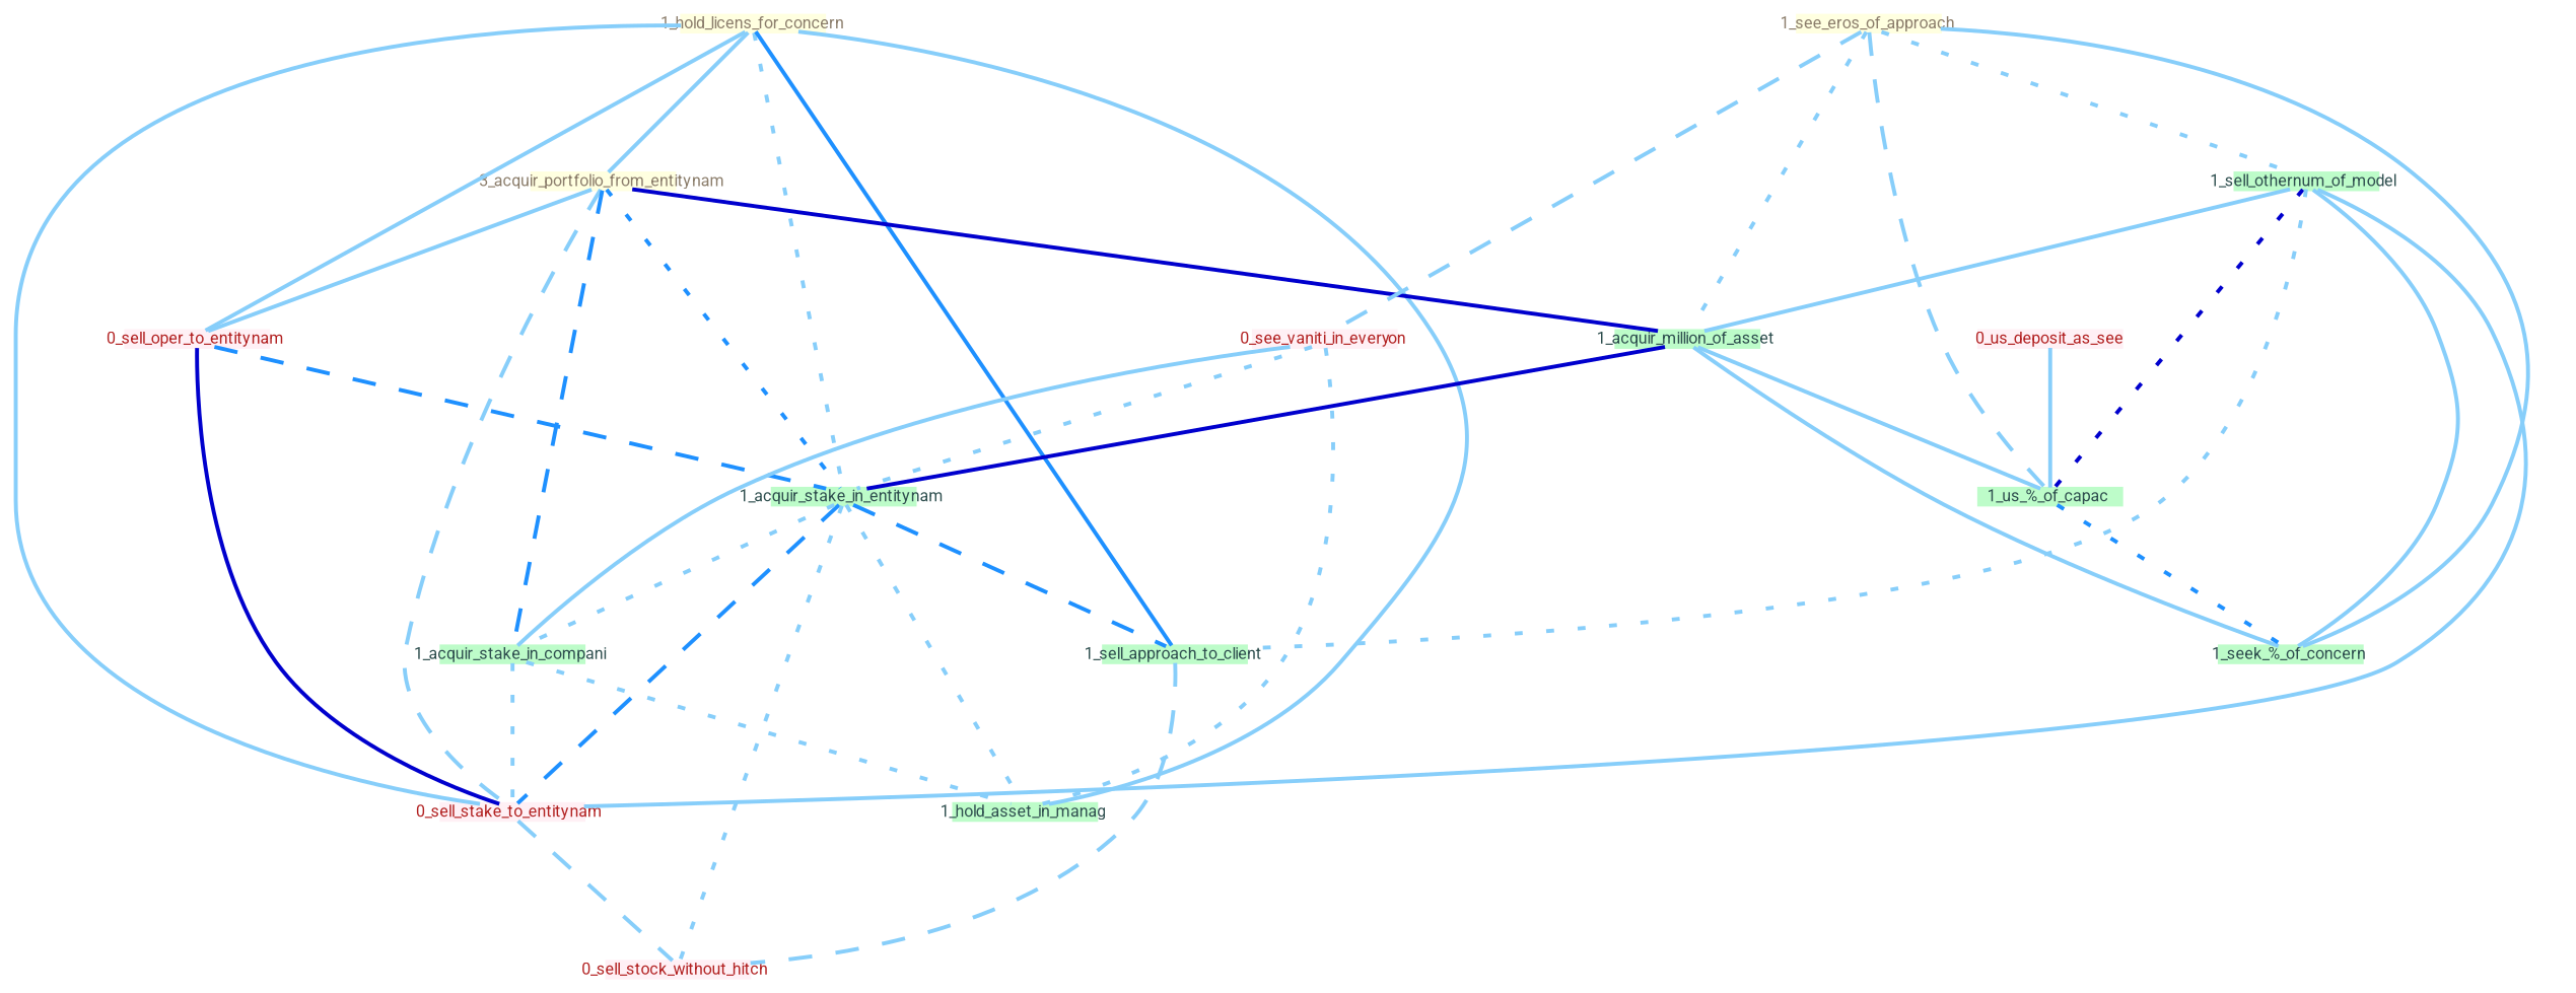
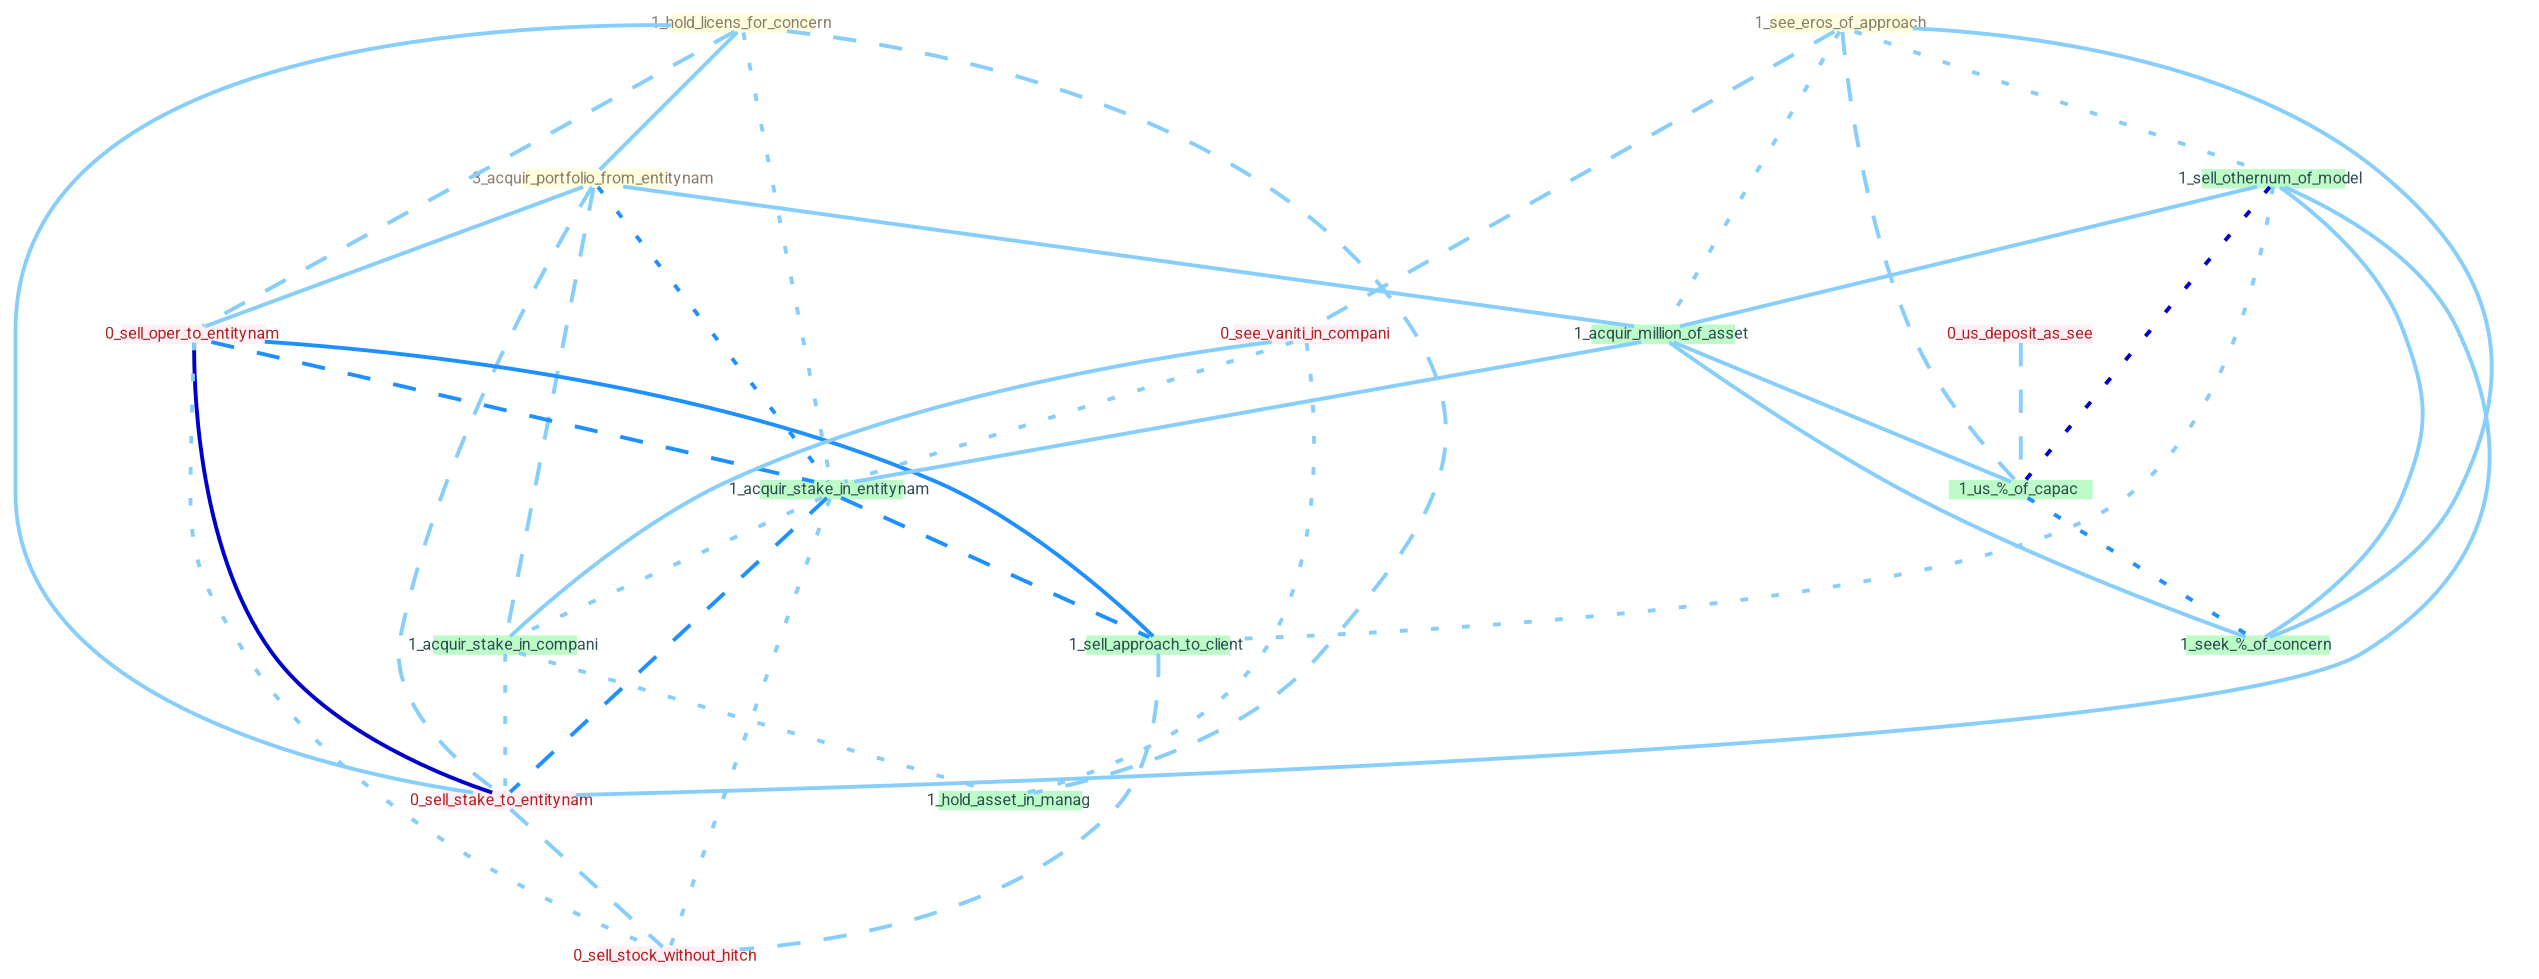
  graph {
    fontname=Roboto
    node [color="#BDFCC9" fixedsize=true fontcolor="#2f4f4f" fontname=Roboto fontsize=4 shape=polygon style=filled]
    edge [color="#87cefa" fontname=Roboto style=solid w=1]
    n1 [color="#ffffe0" fontcolor="#8b7d6b" height=.06 label="1_hold_licens_for_concern" width=.5]
    n2 [color="#ffffe0" fontcolor="#8b7d6b" height=.06 label="3_acquir_portfolio_from_entitynam" width=.5]
    n3 [color="#ffffe0" fontcolor="#8b7d6b" height=.06 label="1_see_eros_of_approach" width=.5]
    "0_sell_oper_to_entitynam " [color="#fff0f5" fontcolor="#b22222" height=.06 width=.5]
-   "0_see_vaniti_in_everyon " [color="#fff0f5" fontcolor="#b22222" height=.06 width=.5]
+   "0_see_vaniti_in_everyon " [color="#fff0f5" fontcolor="#b22222" height=.06 width=.5 label="0_see_vaniti_in_compani"]
    n6 [color="#fff0f5" fontcolor="#b22222" height=.06 label="0_us_deposit_as_see" width=.5]
    "0_sell_stake_to_entitynam " [color="#fff0f5" fontcolor="#b22222" height=.06 width=.5]
    "0_sell_stock_without_hitch " [color="#fff0f5" fontcolor="#b22222" height=.06 width=.5]
    "1_acquir_stake_in_entitynam " [height=.06 width=.5]
    n10 [height=.06 label="1_hold_asset_in_manag" width=.5]
    "1_acquir_million_of_asset " [height=.06 width=.5]
    "1_acquir_stake_in_compani " [height=.06 width=.5]
    "1_sell_othernum_of_model " [height=.06 width=.5]
    "1_us_%_of_capac " [height=.06 width=.5]
    "1_seek_%_of_concern " [height=.06 width=.5]
    "1_sell_approach_to_client " [height=.06 width=.5]
    subgraph sub_1 {
      n1
      n2
      n3
    }
    subgraph sub_2 {
      "0_sell_oper_to_entitynam "
      "0_see_vaniti_in_everyon "
      n6
      "0_sell_stake_to_entitynam "
      "0_sell_stock_without_hitch "
    }
    n1 -- n2
-   n1 -- "0_sell_oper_to_entitynam "
+   n1 -- "0_sell_oper_to_entitynam " [style=dashed]
    n1 -- "0_sell_stake_to_entitynam "
    n1 -- "1_acquir_stake_in_entitynam " [style=dotted]
-   n1 -- n10
+   n1 -- n10 [style=dashed]
    n2 -- "0_sell_oper_to_entitynam "
    n2 -- "0_sell_stake_to_entitynam " [style=dashed]
    n2 -- "1_acquir_stake_in_entitynam " [color="#1e90ff" style=dotted w=2]
-   n2 -- "1_acquir_million_of_asset " [color="#0000cd"]
-   n2 -- "1_acquir_stake_in_compani " [color="#1e90ff" style=dashed]
+   n2 -- "1_acquir_million_of_asset "
+   n2 -- "1_acquir_stake_in_compani " [style=dashed]
    n3 -- "0_see_vaniti_in_everyon " [style=dashed]
    n3 -- "1_acquir_million_of_asset " [style=dotted]
    n3 -- "1_sell_othernum_of_model " [style=dotted]
    n3 -- "1_us_%_of_capac " [style=dashed]
    n3 -- "1_seek_%_of_concern "
    "0_sell_oper_to_entitynam " -- "0_sell_stake_to_entitynam " [color="#0000cd" w=3]
+   "0_sell_oper_to_entitynam " -- "0_sell_stock_without_hitch " [style=dotted]
    "0_sell_oper_to_entitynam " -- "1_acquir_stake_in_entitynam " [color="#1e90ff" style=dashed]
-   n1 -- "1_sell_approach_to_client " [color="#1e90ff" w=2]
+   "0_sell_oper_to_entitynam " -- "1_sell_approach_to_client " [color="#1e90ff" w=2]
    "0_see_vaniti_in_everyon " -- "1_acquir_stake_in_entitynam " [style=dotted]
    "0_see_vaniti_in_everyon " -- n10 [style=dotted]
    "0_see_vaniti_in_everyon " -- "1_acquir_stake_in_compani "
-   n6 -- "1_us_%_of_capac "
+   n6 -- "1_us_%_of_capac " [style=dashed]
    "0_sell_stake_to_entitynam " -- "0_sell_stock_without_hitch " [style=dashed]
    "1_acquir_stake_in_entitynam " -- "0_sell_stake_to_entitynam " [color="#1e90ff" style=dashed w=2]
    "1_acquir_stake_in_entitynam " -- "0_sell_stock_without_hitch " [style=dotted]
-   "1_acquir_stake_in_entitynam " -- n10 [style=dotted]
    "1_acquir_stake_in_entitynam " -- "1_acquir_stake_in_compani " [style=dotted w=3]
    "1_acquir_stake_in_entitynam " -- "1_sell_approach_to_client " [color="#1e90ff" style=dashed w=2]
-   "1_acquir_million_of_asset " -- "1_acquir_stake_in_entitynam " [color="#0000cd"]
+   "1_acquir_million_of_asset " -- "1_acquir_stake_in_entitynam "
    "1_acquir_million_of_asset " -- "1_us_%_of_capac "
    "1_acquir_million_of_asset " -- "1_seek_%_of_concern "
    "1_acquir_stake_in_compani " -- "0_sell_stake_to_entitynam " [style=dotted]
    "1_acquir_stake_in_compani " -- n10 [style=dotted]
    "1_sell_othernum_of_model " -- "0_sell_stake_to_entitynam "
    "1_sell_othernum_of_model " -- "1_acquir_million_of_asset "
    "1_sell_othernum_of_model " -- "1_us_%_of_capac " [color="#0000cd" style=dotted]
    "1_sell_othernum_of_model " -- "1_seek_%_of_concern "
    "1_sell_othernum_of_model " -- "1_sell_approach_to_client " [style=dotted]
    "1_us_%_of_capac " -- "1_seek_%_of_concern " [color="#1e90ff" style=dotted w=2]
    "1_sell_approach_to_client " -- "0_sell_stock_without_hitch " [style=dashed]
  }
